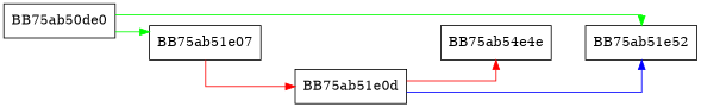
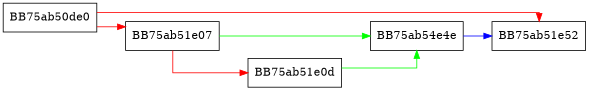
  digraph {
    rankdir=LR
    splines=ortho
    node [shape=box]
    edge [color=green]
    n1 [label=BB75ab50de0]
    BB75ab51e52
    BB75ab51e07
    n4 [label=BB75ab54e4e]
    BB75ab51e0d
-   n1 -> BB75ab51e52
-   n1 -> BB75ab51e07
+   n1 -> BB75ab51e52 [color=red]
+   n1 -> BB75ab51e07 [color=red]
+   BB75ab51e07 -> n4
    BB75ab51e07 -> BB75ab51e0d [color=red]
-   BB75ab51e0d -> BB75ab51e52 [color=blue]
-   BB75ab51e0d -> n4 [color=red]
+   n4 -> BB75ab51e52 [color=blue]
+   BB75ab51e0d -> n4
  }
